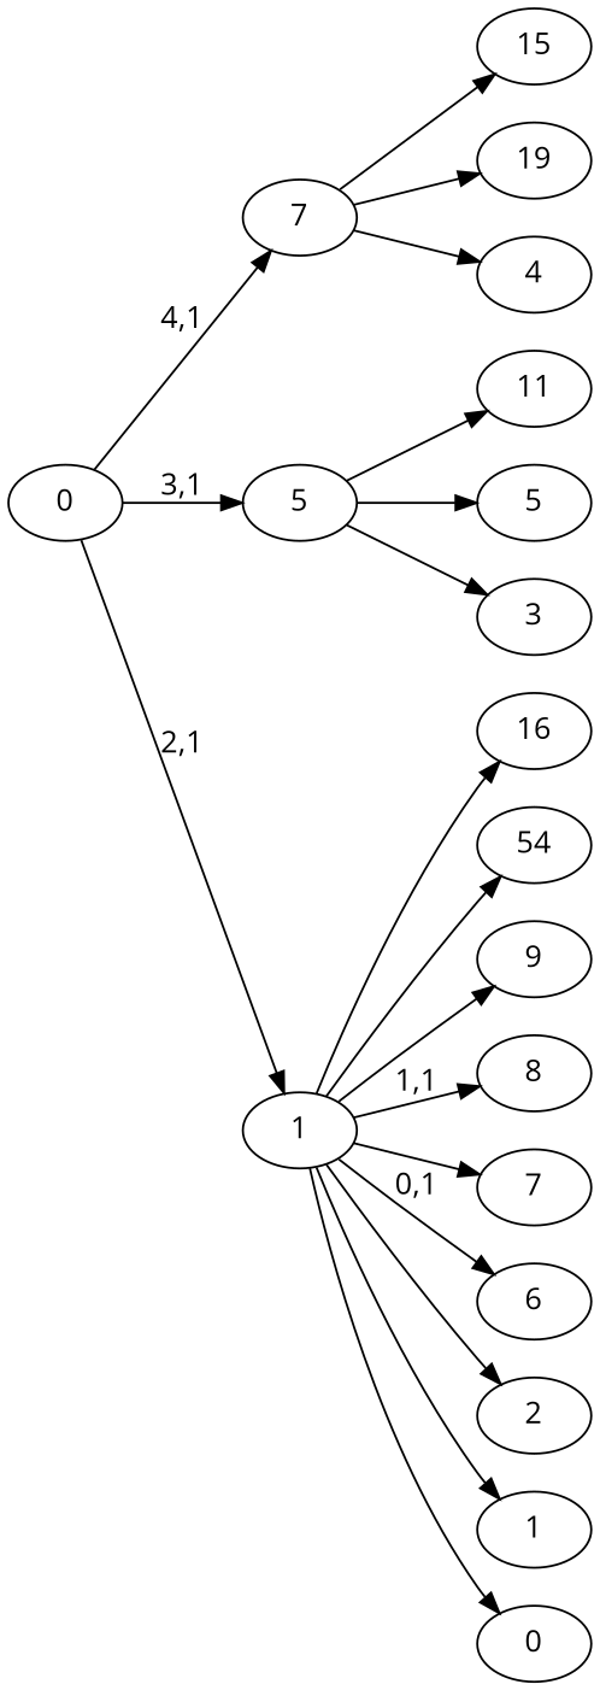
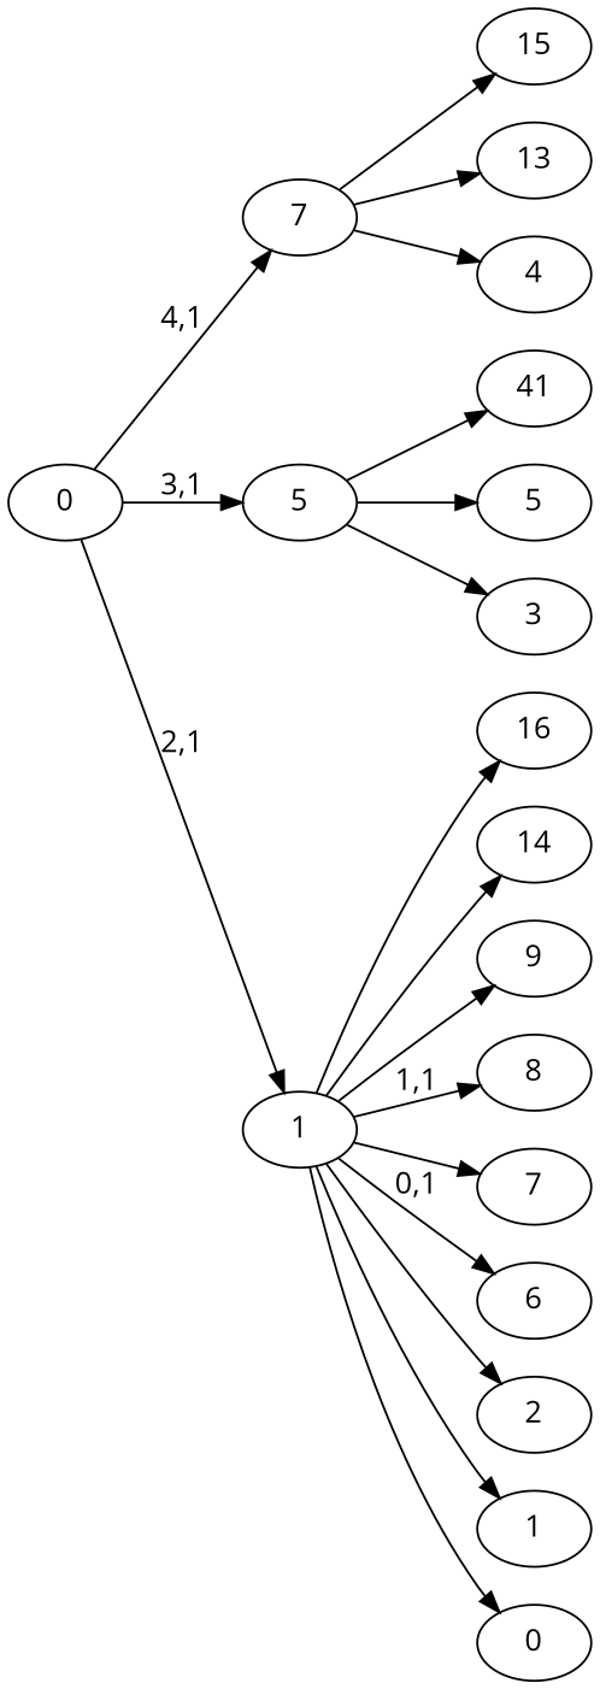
  digraph {
    fontname="Open Sans"
    rankdir=LR
    node [fontname="Open Sans"]
    edge [fontname="Open Sans"]
    n1 [label=16]
    n2 [label=15]
-   n3 [label=54]
-   n4 [label=19]
-   n5 [label=11]
+   n3 [label=14]
+   n4 [label=13]
+   n5 [label=41]
    n6 [label=9]
    n7 [label=8]
    n8 [label=7]
    n9 [label=6]
    n10 [label=5]
    n11 [label=4]
    7
    n13 [label=3]
    5
    n15 [label=2]
    n16 [label=1]
    n17 [label=0]
    1
    0
    7 -> n2
    7 -> n4
    7 -> n11
    5 -> n5
    5 -> n10
    5 -> n13
    1 -> n1
    1 -> n3
    1 -> n6
    1 -> n7 [label="1,1"]
    1 -> n8
    1 -> n9 [label="0,1"]
    1 -> n15
    1 -> n16
    1 -> n17
    0 -> 7 [label="4,1"]
    0 -> 5 [label="3,1"]
    0 -> 1 [label="2,1"]
  }
